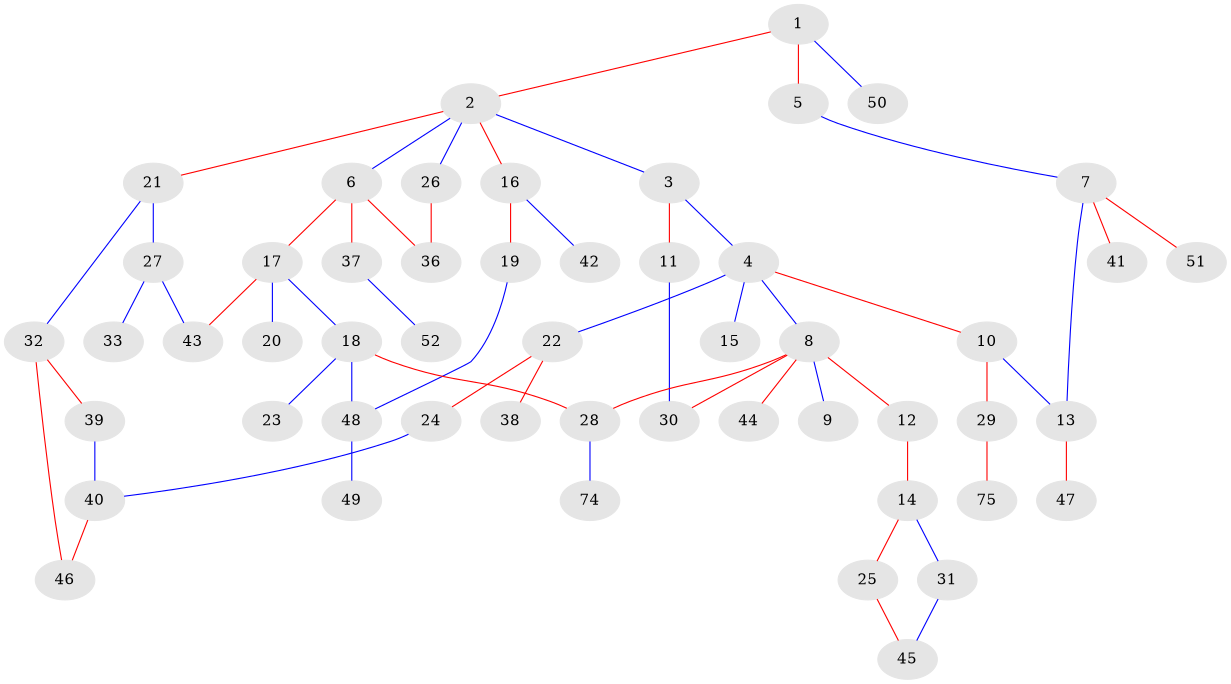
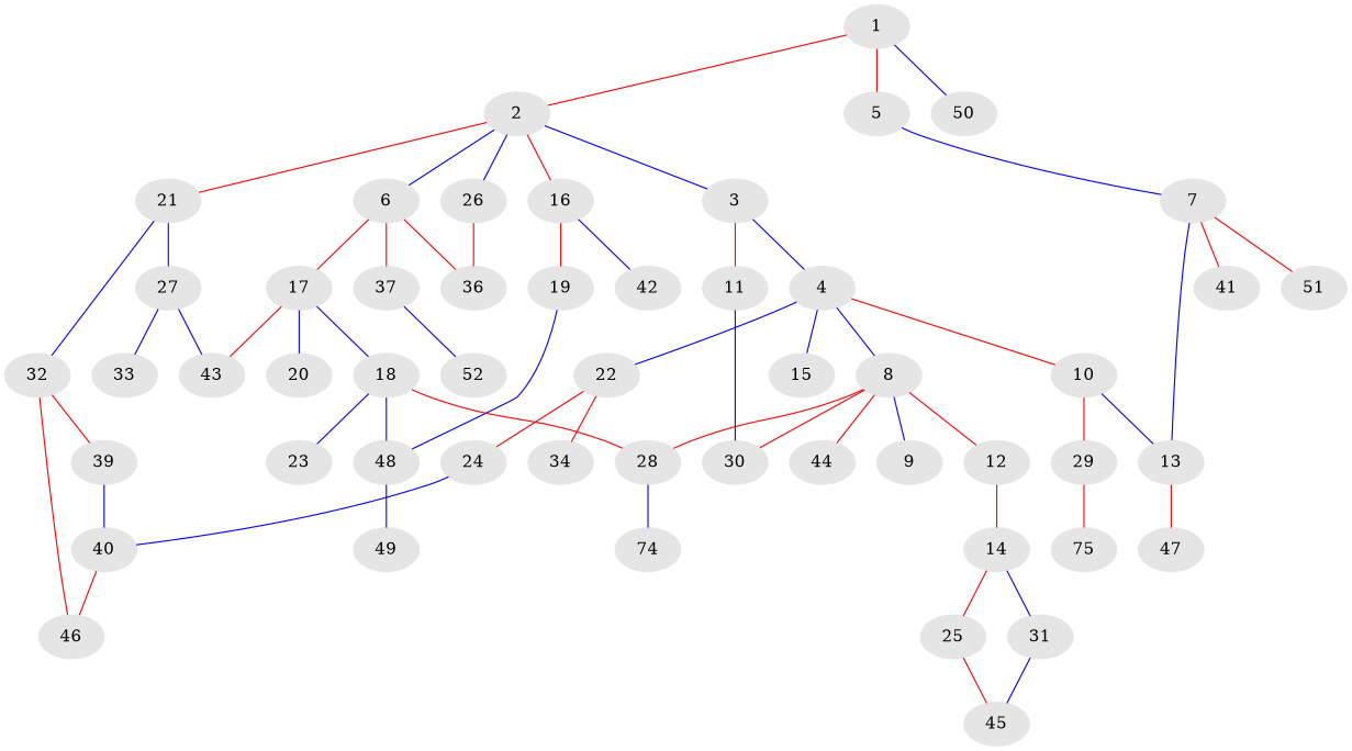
  graph {
    node [color=gray90 style=filled]
    edge [color=red]
    1
    2
    5
    50
    3
    6
    16
    21
    26
    7
    4
    11
    17
    36
    37
    19
    42
    27
    32
    8
    10
    15
    22
    30
    9
    12
    28
    44
    13
    29
    24
-   38
+   38 [label=34]
    41
    51
    18
    20
    43
    52
    47
    14
    n41 [label=74]
    n42 [label=75]
    25
    31
    45
    48
    23
    49
    33
    39
    46
    40
    1 -- 2
    1 -- 5
    1 -- 50 [color=blue]
    2 -- 3 [color=blue]
    2 -- 6 [color=blue]
    2 -- 16
    2 -- 21
    2 -- 26 [color=blue]
    5 -- 7 [color=blue]
    3 -- 4 [color=blue]
    3 -- 11
    6 -- 17
    6 -- 36
    6 -- 37
    16 -- 19
    16 -- 42 [color=blue]
    21 -- 27 [color=blue]
    21 -- 32 [color=blue]
    26 -- 36
    7 -- 13 [color=blue]
    7 -- 41
    7 -- 51
    4 -- 8 [color=blue]
    4 -- 10
    4 -- 15 [color=blue]
    4 -- 22 [color=blue]
    11 -- 30 [color=blue]
    17 -- 18 [color=blue]
    17 -- 20 [color=blue]
    17 -- 43
    37 -- 52 [color=blue]
    19 -- 48 [color=blue]
    27 -- 43 [color=blue]
    27 -- 33 [color=blue]
    32 -- 39
    32 -- 46
    8 -- 30
    8 -- 9 [color=blue]
    8 -- 12
    8 -- 28
    8 -- 44
    10 -- 13 [color=blue]
    10 -- 29
    22 -- 24
    22 -- 38
    12 -- 14
    28 -- n41 [color=blue]
    13 -- 47
    29 -- n42
    24 -- 40 [color=blue]
    18 -- 28
    18 -- 48 [color=blue]
    18 -- 23 [color=blue]
    14 -- 25
    14 -- 31 [color=blue]
    25 -- 45
    31 -- 45 [color=blue]
    48 -- 49 [color=blue]
    39 -- 40 [color=blue]
    40 -- 46
  }
